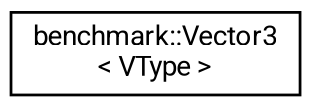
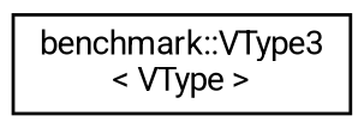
  digraph {
    rankdir=LR
    fontname=Roboto
-   n1 [color=black fillcolor=white fontname=Roboto fontsize=10 height=0.2 label="benchmark::Vector3\l\< VType \>" shape=record style=filled width=0.4]
+   n1 [color=black fillcolor=white fontname=Roboto fontsize=10 height=0.2 label="benchmark::VType3\l\< VType \>" shape=record style=filled width=0.4]
  }
